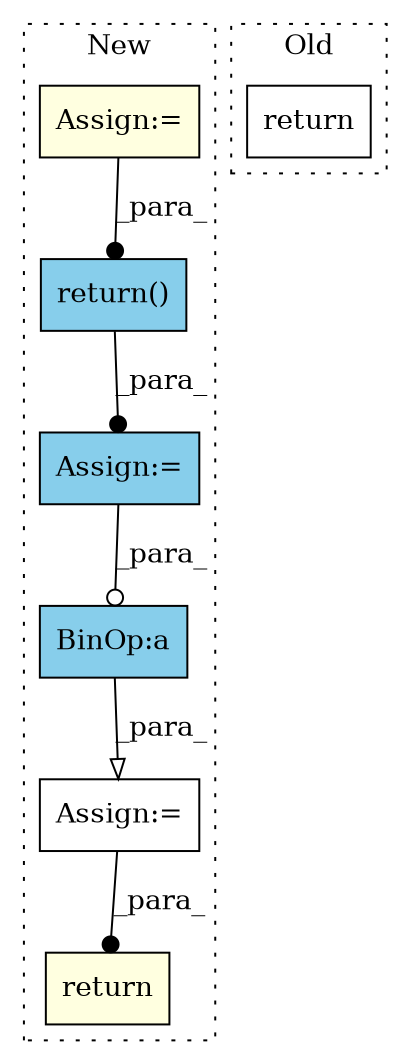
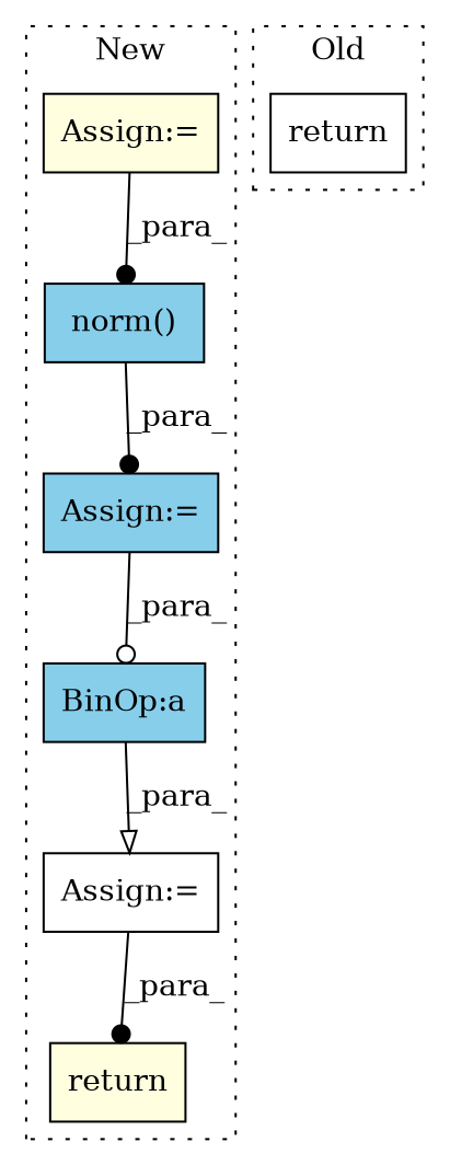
  digraph {
    node [a=68 l=3 shape=box style=filled fillcolor=skyblue]
    edge [arrowhead=dot]
-   n1 [a=75 l="10,1" label="return()" s="2109,2121"]
+   n1 [a=75 l="10,1" label="norm()" s="2109,2121"]
    n2 [a=93 l=7 label=return s=2518 fillcolor=lightyellow]
    n3 [label="Assign:=" s=2036 fillcolor=lightyellow]
    n4 [label="Assign:=" s=2311]
    n5 [label="Assign:=" s=2391 fillcolor=white]
    n6 [a=82 label="BinOp:a" s=2405]
    n7 [a=93 l=7 label=return s=1867 fillcolor=white]
    subgraph cluster_1 {
      label=New
      style=dotted
      n1
      n2
      n3
      n4
      n5
      n6
    }
    subgraph cluster_2 {
      label=Old
      style=dotted
      n7
    }
    n1 -> n4 [label=_para_]
    n3 -> n1 [label=_para_]
    n4 -> n6 [label=_para_ arrowhead=odot]
    n5 -> n2 [label=_para_]
    n6 -> n5 [label=_para_ arrowhead=onormal]
  }
